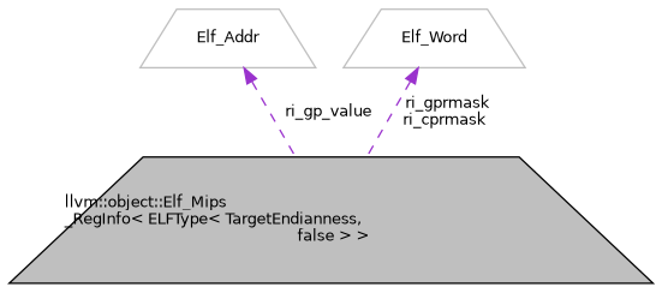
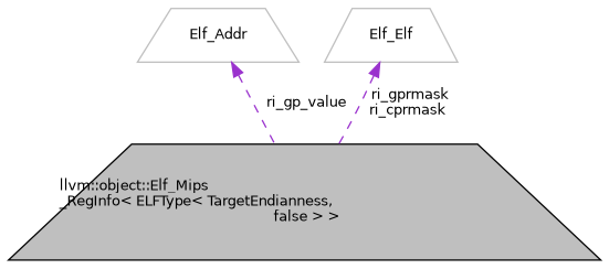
  digraph {
    node [color=grey75 fontname=Helvetica fontsize=10 shape=trapezium]
    edge [color=darkorchid3 dir=back fontname=Helvetica fontsize=10 labelfontname=Helvetica labelfontsize=10 style=dashed]
    n1 [color=black fillcolor=grey75 fontcolor=black height=0.2 label="llvm::object::Elf_Mips\l_RegInfo\< ELFType\< TargetEndianness,\l false \> \>" style=filled width=0.4]
    n2 [height=0.2 label=Elf_Addr width=0.4]
-   n3 [height=0.2 label=Elf_Word width=0.4]
+   n3 [height=0.2 label=Elf_Elf width=0.4]
    n2 -> n1 [label=" ri_gp_value"]
    n3 -> n1 [label=" ri_gprmask\nri_cprmask"]
  }
